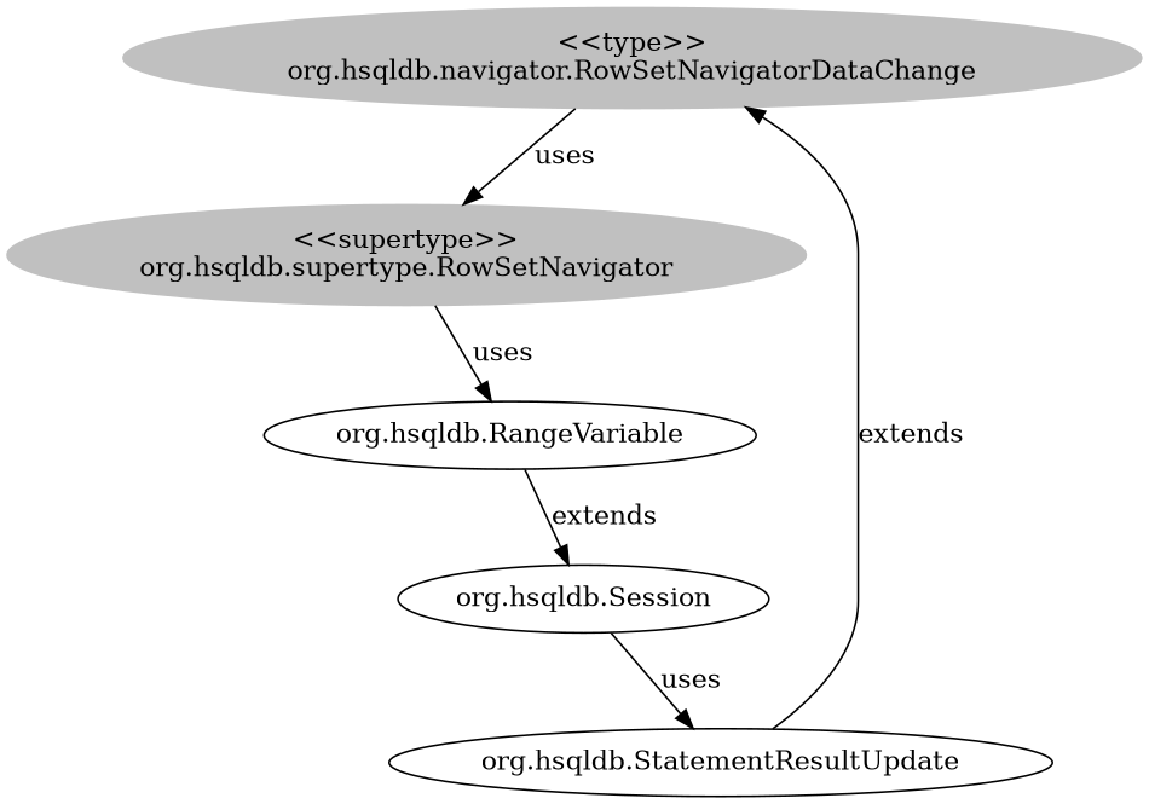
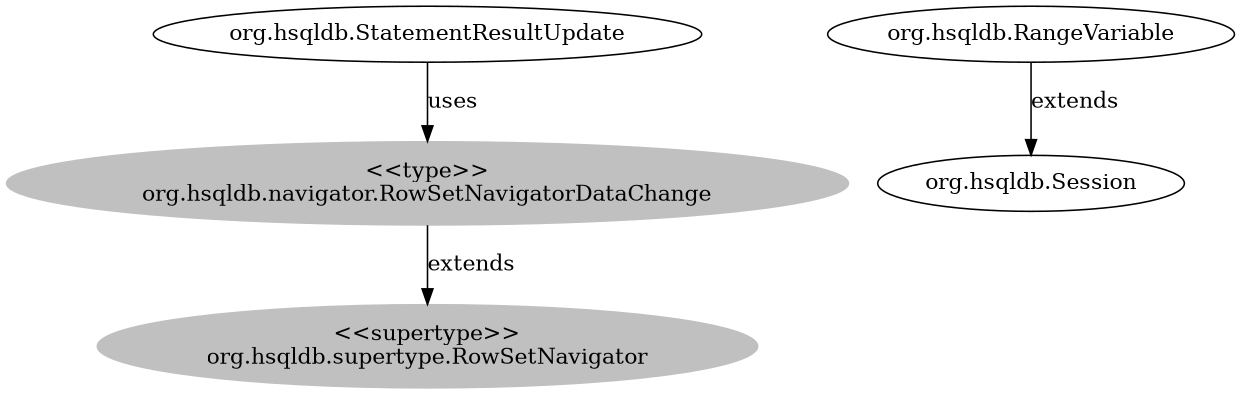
  digraph {
    n1 [color=grey label="<<type>>\norg.hsqldb.navigator.RowSetNavigatorDataChange" style=filled]
    n2 [color=grey label="<<supertype>>\norg.hsqldb.supertype.RowSetNavigator" style=filled]
    n3 [label="org.hsqldb.RangeVariable"]
    n4 [label="org.hsqldb.Session"]
    n5 [label="org.hsqldb.StatementResultUpdate"]
-   n1 -> n2 [label=uses]
-   n2 -> n3 [label=uses]
+   n1 -> n2 [label=extends]
    n3 -> n4 [label=extends]
-   n4 -> n5 [label=uses]
-   n5 -> n1 [label=extends]
+   n5 -> n1 [label=uses]
  }
